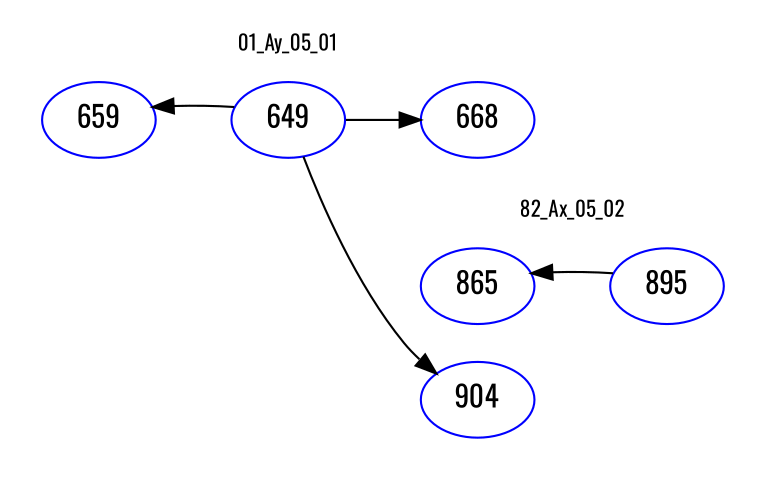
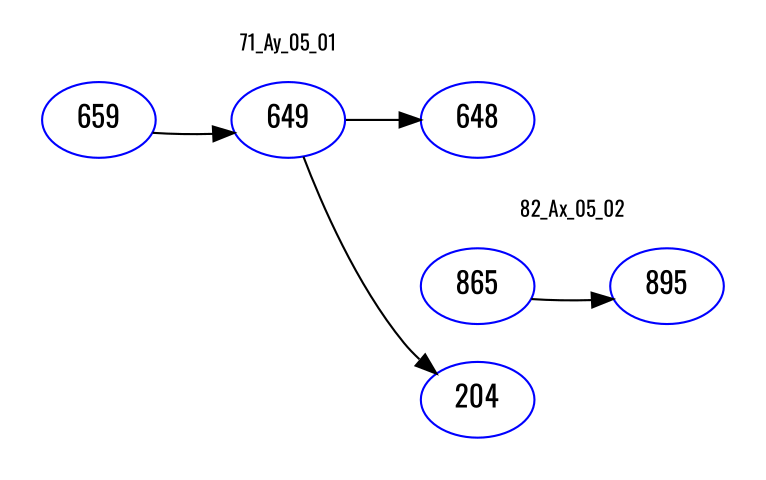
  digraph {
    fontname=Oswald
    rankdir=LR
    node [color=blue fontname=Oswald]
    edge [color=black fontname=Oswald]
    n1 [label=865]
    n2 [label=895]
-   n3 [label=904]
+   n3 [label=204]
    n4 [label=659]
    n5 [label=649]
-   n6 [label=668]
+   n6 [label=648]
    subgraph cluster_1 {
      color=white
      fontsize=10
      label="82_Ax_05_02"
      n1
      n2
      n3
    }
    subgraph cluster_2 {
      color=white
      fontsize=10
-     label="01_Ay_05_01"
+     label="71_Ay_05_01"
      n4
      n5
      n6
    }
-   n2 -> n1
-   n5 -> n4
+   n1 -> n2
+   n4 -> n5
    n5 -> n3
    n5 -> n6
  }
